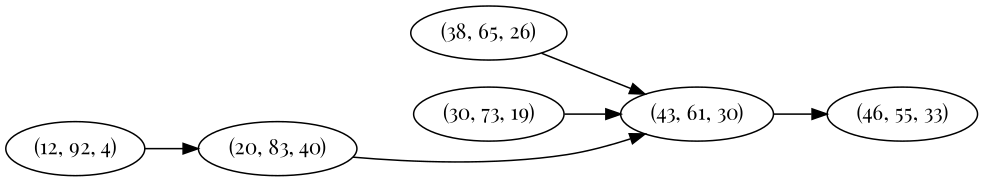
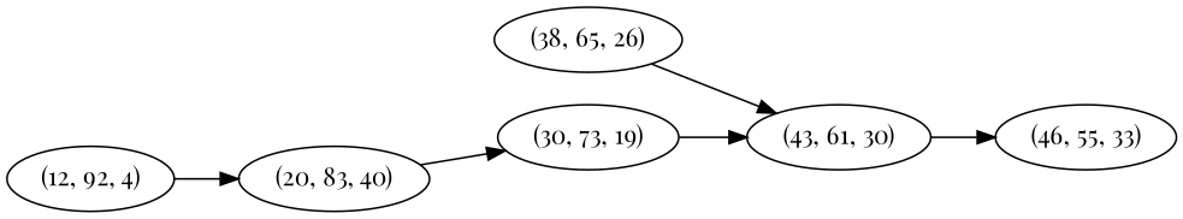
  digraph {
    fontname="Playfair Display"
    rankdir=LR
    node [fontname="Playfair Display"]
    edge [fontname="Playfair Display"]
    n1 [label="(20, 83, 40)"]
    "(12, 92, 4)"
    "(30, 73, 19)"
    "(43, 61, 30)"
    "(38, 65, 26)"
    "(46, 55, 33)"
-   n1 -> "(43, 61, 30)"
+   n1 -> "(30, 73, 19)"
    "(12, 92, 4)" -> n1
    "(30, 73, 19)" -> "(43, 61, 30)"
    "(43, 61, 30)" -> "(46, 55, 33)"
    "(38, 65, 26)" -> "(43, 61, 30)"
  }
